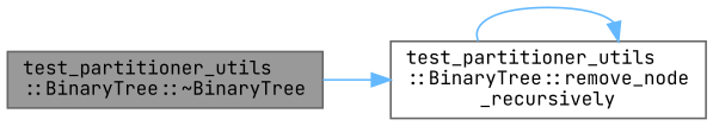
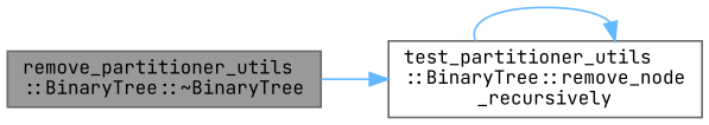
  digraph {
    rankdir=LR
    fontname="JetBrains Mono"
    node [fontname="JetBrains Mono" fontsize=10 shape=box style=filled]
    edge [color=steelblue1 fontname="JetBrains Mono" fontsize=10 labelfontname=Helvetica labelfontsize=10 style=solid]
-   n1 [color=gray40 fillcolor=grey60 fontcolor=black height=0.2 label="test_partitioner_utils\l::BinaryTree::~BinaryTree" width=0.4]
+   n1 [color=gray40 fillcolor=grey60 fontcolor=black height=0.2 label="remove_partitioner_utils\l::BinaryTree::~BinaryTree" width=0.4]
    n2 [color=grey40 fillcolor=white height=0.2 label="test_partitioner_utils\l::BinaryTree::remove_node\l_recursively" width=0.4]
    n1 -> n2
    n2 -> n2
  }
